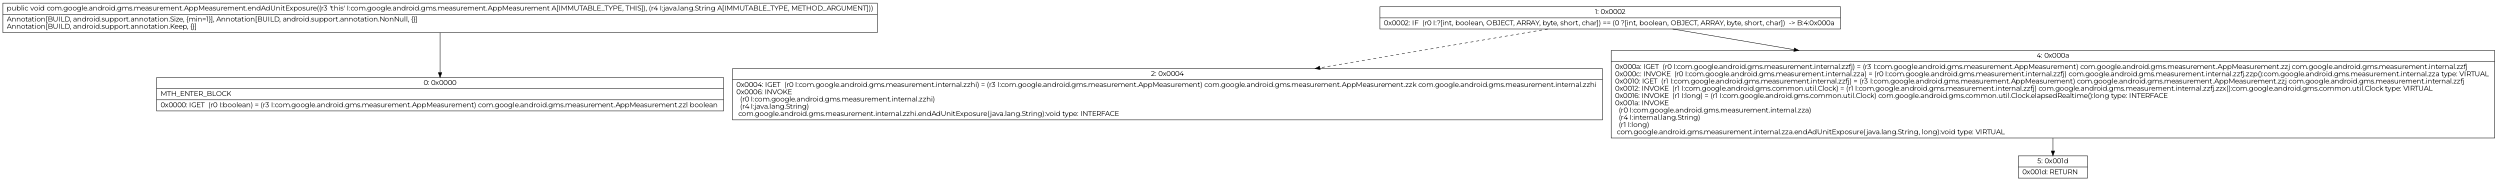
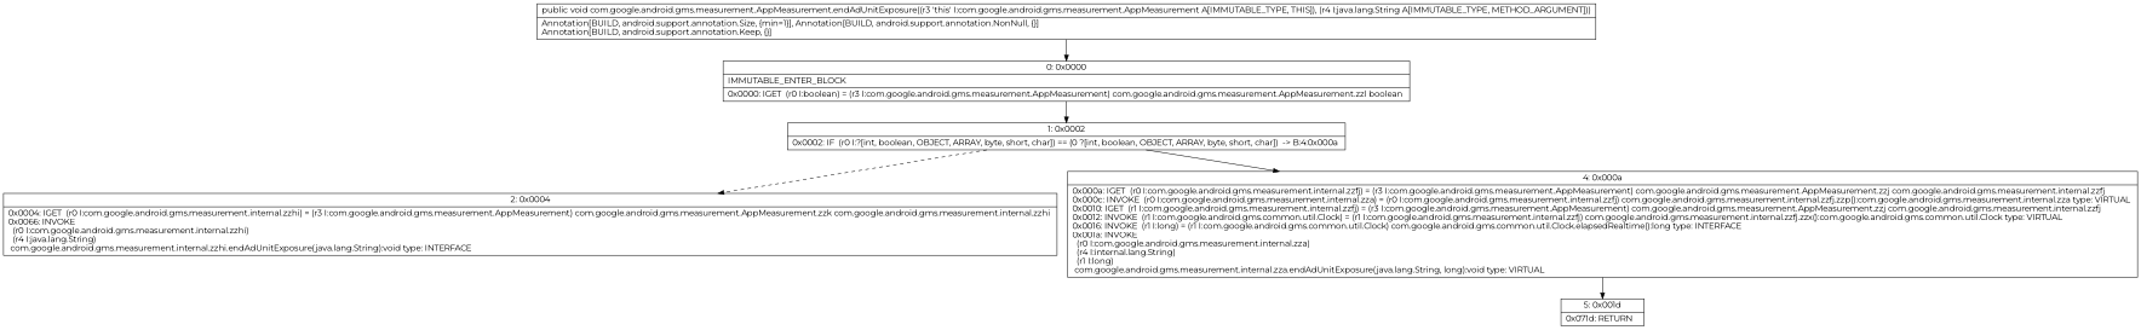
  digraph {
    fontname=Montserrat
    node [fontname=Montserrat shape=record]
    edge [fontname=Montserrat]
-   n1 [label="{0\:\ 0x0000|MTH_ENTER_BLOCK\l|0x0000: IGET  (r0 I:boolean) = (r3 I:com.google.android.gms.measurement.AppMeasurement) com.google.android.gms.measurement.AppMeasurement.zzl boolean \l}"]
+   n1 [label="{0\:\ 0x0000|IMMUTABLE_ENTER_BLOCK\l|0x0000: IGET  (r0 I:boolean) = (r3 I:com.google.android.gms.measurement.AppMeasurement) com.google.android.gms.measurement.AppMeasurement.zzl boolean \l}"]
    n2 [label="{1\:\ 0x0002|0x0002: IF  (r0 I:?[int, boolean, OBJECT, ARRAY, byte, short, char]) == (0 ?[int, boolean, OBJECT, ARRAY, byte, short, char])  \-\> B:4:0x000a \l}"]
-   n3 [label="{2\:\ 0x0004|0x0004: IGET  (r0 I:com.google.android.gms.measurement.internal.zzhi) = (r3 I:com.google.android.gms.measurement.AppMeasurement) com.google.android.gms.measurement.AppMeasurement.zzk com.google.android.gms.measurement.internal.zzhi \l0x0006: INVOKE  \l  (r0 I:com.google.android.gms.measurement.internal.zzhi)\l  (r4 I:java.lang.String)\l com.google.android.gms.measurement.internal.zzhi.endAdUnitExposure(java.lang.String):void type: INTERFACE \l}"]
+   n3 [label="{2\:\ 0x0004|0x0004: IGET  (r0 I:com.google.android.gms.measurement.internal.zzhi) = (r3 I:com.google.android.gms.measurement.AppMeasurement) com.google.android.gms.measurement.AppMeasurement.zzk com.google.android.gms.measurement.internal.zzhi \l0x0066: INVOKE  \l  (r0 I:com.google.android.gms.measurement.internal.zzhi)\l  (r4 I:java.lang.String)\l com.google.android.gms.measurement.internal.zzhi.endAdUnitExposure(java.lang.String):void type: INTERFACE \l}"]
    n4 [label="{4\:\ 0x000a|0x000a: IGET  (r0 I:com.google.android.gms.measurement.internal.zzfj) = (r3 I:com.google.android.gms.measurement.AppMeasurement) com.google.android.gms.measurement.AppMeasurement.zzj com.google.android.gms.measurement.internal.zzfj \l0x000c: INVOKE  (r0 I:com.google.android.gms.measurement.internal.zza) = (r0 I:com.google.android.gms.measurement.internal.zzfj) com.google.android.gms.measurement.internal.zzfj.zzp():com.google.android.gms.measurement.internal.zza type: VIRTUAL \l0x0010: IGET  (r1 I:com.google.android.gms.measurement.internal.zzfj) = (r3 I:com.google.android.gms.measurement.AppMeasurement) com.google.android.gms.measurement.AppMeasurement.zzj com.google.android.gms.measurement.internal.zzfj \l0x0012: INVOKE  (r1 I:com.google.android.gms.common.util.Clock) = (r1 I:com.google.android.gms.measurement.internal.zzfj) com.google.android.gms.measurement.internal.zzfj.zzx():com.google.android.gms.common.util.Clock type: VIRTUAL \l0x0016: INVOKE  (r1 I:long) = (r1 I:com.google.android.gms.common.util.Clock) com.google.android.gms.common.util.Clock.elapsedRealtime():long type: INTERFACE \l0x001a: INVOKE  \l  (r0 I:com.google.android.gms.measurement.internal.zza)\l  (r4 I:internal.lang.String)\l  (r1 I:long)\l com.google.android.gms.measurement.internal.zza.endAdUnitExposure(java.lang.String, long):void type: VIRTUAL \l}"]
-   n5 [label="{5\:\ 0x001d|0x001d: RETURN   \l}"]
+   n5 [label="{5\:\ 0x001d|0x071d: RETURN   \l}"]
    n6 [label="{public void com.google.android.gms.measurement.AppMeasurement.endAdUnitExposure((r3 'this' I:com.google.android.gms.measurement.AppMeasurement A[IMMUTABLE_TYPE, THIS]), (r4 I:java.lang.String A[IMMUTABLE_TYPE, METHOD_ARGUMENT]))  | Annotation[BUILD, android.support.annotation.Size, \{min=1\}], Annotation[BUILD, android.support.annotation.NonNull, \{\}]\lAnnotation[BUILD, android.support.annotation.Keep, \{\}]\l}"]
+   n1 -> n2
    n2 -> n3 [style=dashed]
    n2 -> n4
    n4 -> n5
    n6 -> n1
  }
